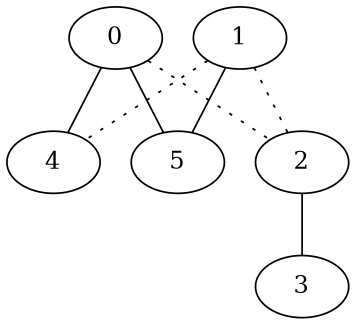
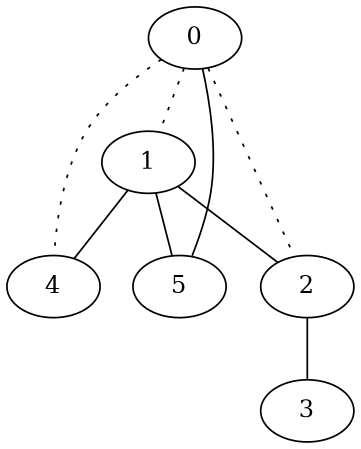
  graph {
    n1 [label=0]
    n2 [label=1]
    n3 [label=4]
    n4 [label=5]
    n5 [label=2]
    n6 [label=3]
-   n1 -- n3 [style=solid]
+   n1 -- n2 [style=dotted]
+   n1 -- n3 [style=dotted]
    n1 -- n4
    n1 -- n5 [style=dotted]
-   n2 -- n3 [style=dotted]
+   n2 -- n3
    n2 -- n4
-   n2 -- n5 [style=dotted]
+   n2 -- n5 [style=solid]
    n5 -- n6
  }
